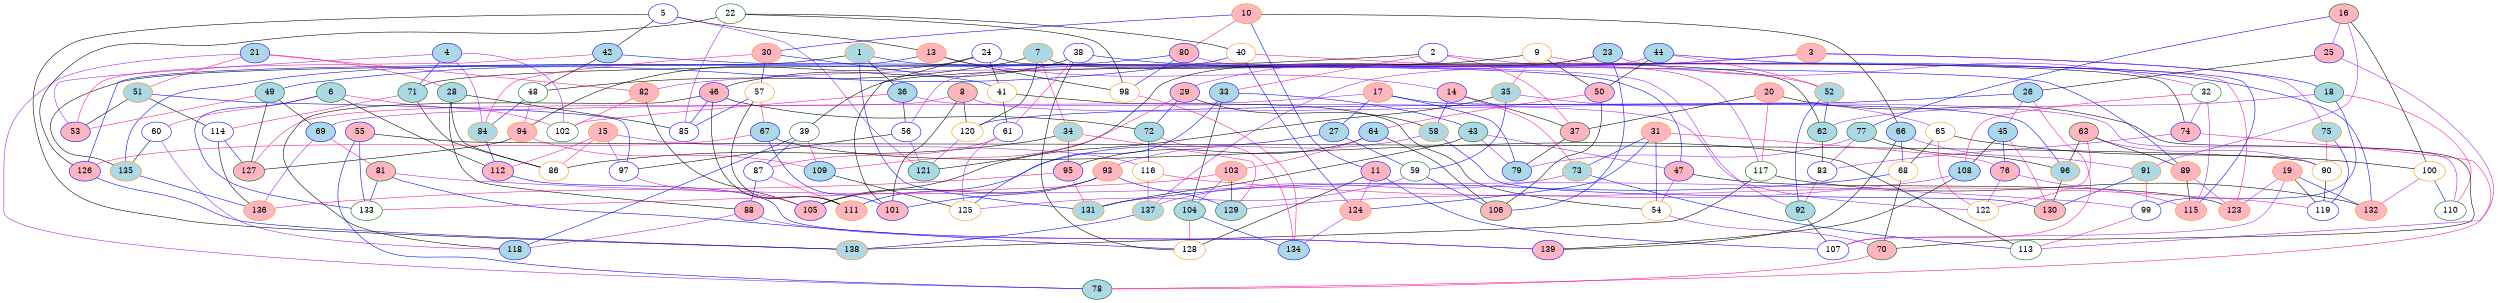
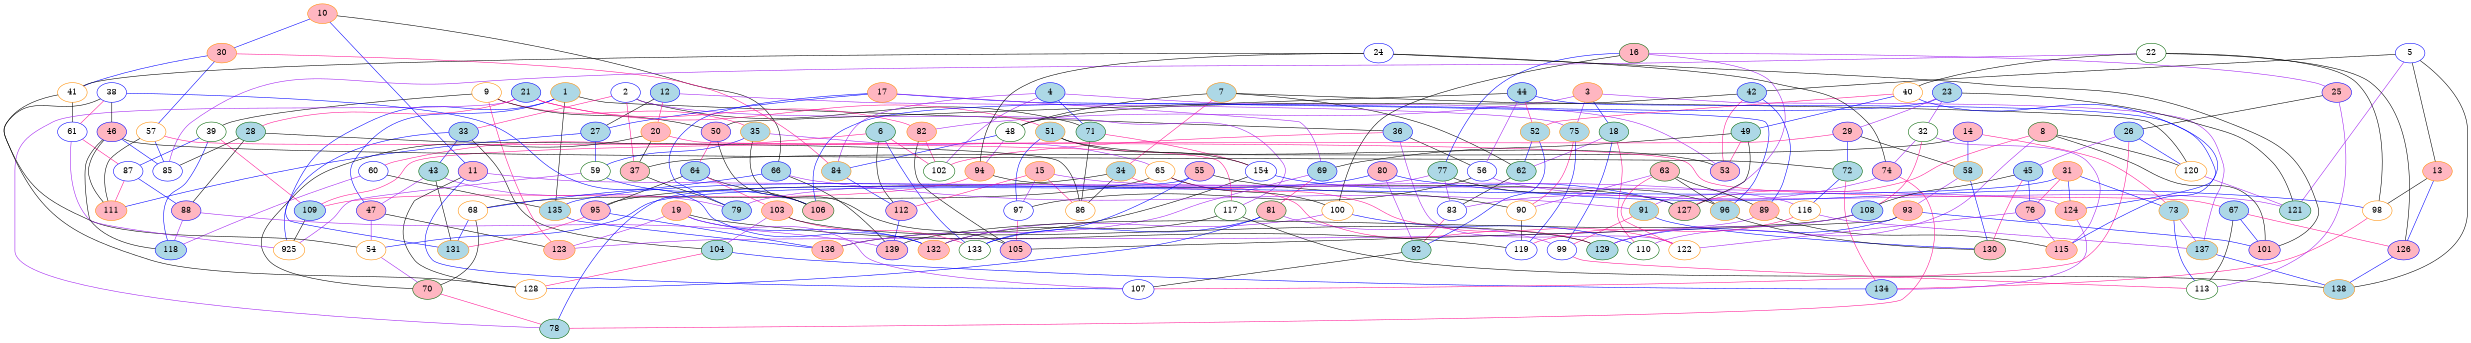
  graph {
    node [color=blue fillcolor=lightblue style=filled]
    edge [color=black]
    1 [color=darkorange]
    36
    47 [fillcolor=lightpink]
    131 [color=darkorange]
    135 [color=darkorange]
    102 [color=darkgreen fillcolor=white]
    56 [fillcolor=white]
    122 [color=darkorange fillcolor=white]
    123 [color=darkorange fillcolor=lightpink]
    54 [color=darkorange fillcolor=white]
    136 [color=darkorange fillcolor=lightpink]
    2 [fillcolor=white]
    33
    37 [color=darkgreen fillcolor=lightpink]
    71 [color=darkgreen]
    117 [color=darkgreen fillcolor=white]
    43 [color=darkgreen]
    104 [color=darkgreen]
-   125 [color=darkorange fillcolor=white]
+   125 [color=darkorange fillcolor=white label=925]
    79
    86 [color=darkorange fillcolor=white]
-   114 [fillcolor=white]
+   114 [fillcolor=white label=154]
    138 [color=darkorange]
    132 [color=darkorange fillcolor=lightpink]
    3 [color=darkorange fillcolor=lightpink]
    18 [color=darkgreen]
    75 [color=darkorange]
    82 [color=darkorange fillcolor=lightpink]
    137 [color=darkorange]
    62 [color=darkgreen]
    110 [color=darkgreen fillcolor=white]
    99 [fillcolor=white]
    119 [fillcolor=white]
    90 [color=darkorange fillcolor=white]
    105 [fillcolor=lightpink]
    4
    53 [fillcolor=lightpink]
    84 [color=darkorange]
    112 [fillcolor=lightpink]
    5 [fillcolor=white]
    13 [color=darkorange fillcolor=lightpink]
    42
    121 [color=darkgreen]
    14 [fillcolor=lightpink]
    98 [color=darkorange fillcolor=white]
    126 [fillcolor=lightpink]
    48 [color=darkgreen fillcolor=white]
    89 [color=darkorange fillcolor=lightpink]
    6 [color=darkgreen]
    60 [fillcolor=white]
    133 [color=darkgreen fillcolor=white]
    118
    139 [fillcolor=lightpink]
    7 [color=darkorange]
    34 [color=darkorange]
    120 [color=darkorange fillcolor=white]
    95 [fillcolor=lightpink]
    129 [color=darkgreen]
    94 [color=darkorange fillcolor=lightpink]
    83 [fillcolor=white]
    8 [color=darkgreen fillcolor=lightpink]
    101 [fillcolor=lightpink]
    127 [color=darkgreen fillcolor=lightpink]
    9 [color=darkorange fillcolor=white]
    35 [color=darkorange]
    39 [color=darkgreen fillcolor=white]
    50 [fillcolor=lightpink]
    59 [color=darkgreen fillcolor=white]
    65 [color=darkorange fillcolor=white]
    109
    87 [fillcolor=white]
    106 [color=darkgreen fillcolor=lightpink]
    64
    10 [color=darkorange fillcolor=lightpink]
    11 [fillcolor=lightpink]
    30 [color=darkorange fillcolor=lightpink]
    66
    80 [fillcolor=lightpink]
    107 [fillcolor=white]
    124 [color=darkorange fillcolor=lightpink]
    128 [color=darkorange fillcolor=white]
    41 [color=darkorange fillcolor=white]
    57 [color=darkorange fillcolor=white]
    91 [color=darkorange]
    68 [color=darkorange fillcolor=white]
    92 [color=darkgreen]
    134
+   12
    20 [color=darkorange fillcolor=lightpink]
    27
    70 [color=darkgreen fillcolor=lightpink]
    111 [color=darkorange fillcolor=lightpink]
    58 [color=darkorange]
    73 [color=darkorange]
    130 [color=darkgreen fillcolor=lightpink]
    93 [color=darkorange fillcolor=lightpink]
    113 [color=darkgreen fillcolor=white]
    15 [color=darkorange fillcolor=lightpink]
    97 [fillcolor=white]
    116 [color=darkorange fillcolor=white]
    16 [color=darkgreen fillcolor=lightpink]
    25 [fillcolor=lightpink]
    77 [color=darkgreen]
    100 [color=darkorange fillcolor=white]
    26
    96 [color=darkorange]
    17 [color=darkorange fillcolor=lightpink]
    69
    81 [color=darkgreen fillcolor=lightpink]
    19 [color=darkorange fillcolor=lightpink]
    78 [color=darkgreen]
    21
    28 [color=darkgreen]
    51 [color=darkorange]
    85 [fillcolor=white]
    88 [fillcolor=lightpink]
    22 [color=darkgreen fillcolor=white]
    40 [color=darkorange fillcolor=white]
    49 [color=darkgreen]
    52 [color=darkorange]
    23
    29 [fillcolor=lightpink]
    32 [color=darkgreen fillcolor=white]
    72 [color=darkgreen]
    74 [fillcolor=lightpink]
    108
    115 [color=darkorange fillcolor=lightpink]
    24 [fillcolor=white]
    61 [fillcolor=white]
    45
    55 [fillcolor=lightpink]
    76 [fillcolor=lightpink]
    67
    31 [color=darkorange fillcolor=lightpink]
    38 [fillcolor=white]
    46 [fillcolor=lightpink]
    44
    103 [color=darkorange fillcolor=lightpink]
    63 [color=darkgreen fillcolor=lightpink]
    1 -- 36
    1 -- 47 [color=blue]
    1 -- 131 [color=blue]
    1 -- 135
    36 -- 102 [color=deeppink]
    36 -- 56
    36 -- 122 [color=purple]
    47 -- 123
    47 -- 54 [color=purple]
    135 -- 136 [color=blue]
    56 -- 121 [color=purple]
    56 -- 97
    54 -- 70 [color=purple]
    2 -- 33 [color=deeppink]
    2 -- 37 [color=deeppink]
    2 -- 71
    2 -- 117 [color=purple]
    33 -- 43 [color=blue]
    33 -- 104
    33 -- 125 [color=blue]
    37 -- 79
    71 -- 86
    71 -- 114 [color=deeppink]
    117 -- 138
    117 -- 132
    43 -- 47 [color=purple]
    43 -- 131
    43 -- 79 [color=purple]
    104 -- 128 [color=deeppink]
    104 -- 134 [color=blue]
    114 -- 136
    114 -- 127 [color=blue]
    3 -- 18 [color=blue]
    3 -- 75 [color=purple]
    3 -- 82 [color=purple]
    3 -- 137 [color=purple]
    18 -- 62 [color=purple]
    18 -- 110 [color=deeppink]
    18 -- 99 [color=blue]
    75 -- 119 [color=blue]
    75 -- 90 [color=deeppink]
    82 -- 102 [color=deeppink]
    82 -- 105
    137 -- 138 [color=blue]
    62 -- 83
    99 -- 113 [color=deeppink]
    90 -- 119
    4 -- 102 [color=purple]
    4 -- 71 [color=blue]
    4 -- 53 [color=purple]
    4 -- 84 [color=purple]
    84 -- 112 [color=blue]
    112 -- 139 [color=blue]
    5 -- 138
    5 -- 13
    5 -- 42
    5 -- 121 [color=purple]
-   13 -- 14 [color=purple]
    13 -- 98
    13 -- 126 [color=blue]
    42 -- 53 [color=deeppink]
    42 -- 48
    42 -- 89 [color=blue]
    14 -- 37
    14 -- 58 [color=blue]
    14 -- 73 [color=deeppink]
    98 -- 134 [color=deeppink]
    126 -- 138 [color=blue]
    48 -- 84 [color=blue]
    48 -- 94 [color=purple]
    89 -- 123 [color=purple]
    89 -- 115
    6 -- 102 [color=deeppink]
    6 -- 112
    6 -- 60 [color=deeppink]
    6 -- 133 [color=blue]
    60 -- 135
    60 -- 118 [color=purple]
    7 -- 62
    7 -- 48
    7 -- 34 [color=deeppink]
    7 -- 120
    34 -- 86
    34 -- 95
    34 -- 129 [color=deeppink]
    120 -- 121 [color=purple]
    95 -- 131 [color=deeppink]
-   95 -- 136 [color=deeppink]
+   95 -- 136 [color=blue]
    94 -- 127
    94 -- 109 [color=deeppink]
    83 -- 92 [color=deeppink]
    8 -- 110 [color=purple]
    8 -- 120
    8 -- 101
    8 -- 127 [color=deeppink]
    9 -- 123 [color=deeppink]
    9 -- 35 [color=deeppink]
    9 -- 39
    9 -- 50
    35 -- 105
    35 -- 59 [color=blue]
    35 -- 65 [color=purple]
    39 -- 118 [color=blue]
    39 -- 109 [color=deeppink]
    39 -- 87 [color=blue]
    50 -- 106
    50 -- 64 [color=deeppink]
    59 -- 125 [color=purple]
    59 -- 106 [color=blue]
    65 -- 122 [color=deeppink]
    65 -- 68
    65 -- 100
    109 -- 125
    87 -- 111 [color=deeppink]
    87 -- 88 [color=blue]
    64 -- 95
    64 -- 106
    64 -- 103 [color=deeppink]
    10 -- 11 [color=blue]
    10 -- 30 [color=blue]
    10 -- 66
-   10 -- 80 [color=deeppink]
    11 -- 107 [color=blue]
    11 -- 124 [color=purple]
    11 -- 128
    30 -- 84 [color=deeppink]
    30 -- 41 [color=blue]
    30 -- 57 [color=blue]
    66 -- 139
    66 -- 91 [color=purple]
    66 -- 68 [color=blue]
    80 -- 135 [color=blue]
    80 -- 98 [color=blue]
    80 -- 92 [color=purple]
    124 -- 134 [color=purple]
    41 -- 54
    41 -- 61
    57 -- 111
    57 -- 85 [color=blue]
    57 -- 67 [color=deeppink]
    91 -- 99 [color=deeppink]
    91 -- 130 [color=blue]
    68 -- 131 [color=blue]
    68 -- 70
    92 -- 107
+   12 -- 75 [color=purple]
+   12 -- 20 [color=deeppink]
+   12 -- 27
    20 -- 37
    20 -- 117 [color=deeppink]
    20 -- 70
    27 -- 59 [color=blue]
    27 -- 111 [color=blue]
    70 -- 78 [color=deeppink]
    58 -- 130 [color=blue]
    58 -- 93 [color=purple]
    73 -- 137 [color=purple]
    73 -- 113 [color=blue]
    93 -- 105
    93 -- 129 [color=blue]
    93 -- 101 [color=blue]
    15 -- 86 [color=deeppink]
    15 -- 112 [color=deeppink]
    15 -- 97 [color=purple]
    15 -- 116 [color=purple]
    97 -- 105 [color=deeppink]
    116 -- 137 [color=purple]
    116 -- 119 [color=deeppink]
    16 -- 91 [color=purple]
    16 -- 25 [color=purple]
    16 -- 77 [color=blue]
    16 -- 100
    25 -- 113 [color=purple]
    25 -- 26
    77 -- 79 [color=purple]
    77 -- 83 [color=purple]
    77 -- 96
    100 -- 132 [color=purple]
    100 -- 110 [color=blue]
    26 -- 120 [color=blue]
    26 -- 107 [color=deeppink]
    26 -- 45 [color=purple]
    96 -- 130
    17 -- 79 [color=blue]
    17 -- 27 [color=blue]
    17 -- 96 [color=blue]
    17 -- 69 [color=purple]
    69 -- 136 [color=purple]
    69 -- 81 [color=deeppink]
    81 -- 99 [color=purple]
    81 -- 133 [color=blue]
    81 -- 128 [color=blue]
    19 -- 123 [color=purple]
    19 -- 132 [color=blue]
    19 -- 119
    19 -- 107 [color=purple]
    21 -- 82 [color=deeppink]
    21 -- 78 [color=purple]
    21 -- 28 [color=deeppink]
    21 -- 51 [color=deeppink]
    28 -- 86
    28 -- 85
    28 -- 88
    51 -- 114
    51 -- 53
    51 -- 97 [color=blue]
    88 -- 118 [color=purple]
    88 -- 139 [color=purple]
    22 -- 98
    22 -- 126
    22 -- 85 [color=purple]
    22 -- 40
    40 -- 124 [color=blue]
    40 -- 49 [color=blue]
    40 -- 52 [color=deeppink]
    49 -- 53 [color=deeppink]
    49 -- 127
    49 -- 69
    52 -- 62 [color=blue]
    52 -- 92 [color=blue]
    23 -- 121
    23 -- 106 [color=blue]
    23 -- 29 [color=purple]
    23 -- 32 [color=purple]
    29 -- 109 [color=deeppink]
    29 -- 58
    29 -- 72 [color=blue]
    32 -- 74 [color=purple]
    32 -- 108 [color=deeppink]
    32 -- 115 [color=purple]
    72 -- 134 [color=deeppink]
    72 -- 116 [color=blue]
    74 -- 83 [color=purple]
    74 -- 78 [color=deeppink]
    108 -- 139
    108 -- 129 [color=purple]
    24 -- 94
    24 -- 101
    24 -- 41
    24 -- 74
    61 -- 125 [color=purple]
    61 -- 87 [color=deeppink]
    45 -- 130 [color=deeppink]
    45 -- 108
    45 -- 76 [color=blue]
    55 -- 90
    55 -- 133 [color=blue]
    55 -- 78 [color=blue]
    76 -- 122 [color=purple]
    76 -- 115 [color=purple]
    67 -- 126 [color=deeppink]
    67 -- 101 [color=blue]
    67 -- 113
    31 -- 54 [color=blue]
    31 -- 124 [color=blue]
    31 -- 73 [color=blue]
    31 -- 76 [color=deeppink]
    38 -- 132 [color=blue]
    38 -- 128
    38 -- 61 [color=deeppink]
    38 -- 46
    46 -- 118
    46 -- 111
    46 -- 85 [color=blue]
    46 -- 72
    44 -- 56 [color=purple]
    44 -- 50
    44 -- 52 [color=deeppink]
    44 -- 115 [color=blue]
    103 -- 104 [color=purple]
    103 -- 133 [color=deeppink]
    103 -- 129
    63 -- 122 [color=deeppink]
    63 -- 90 [color=purple]
    63 -- 89
    63 -- 96
  }
